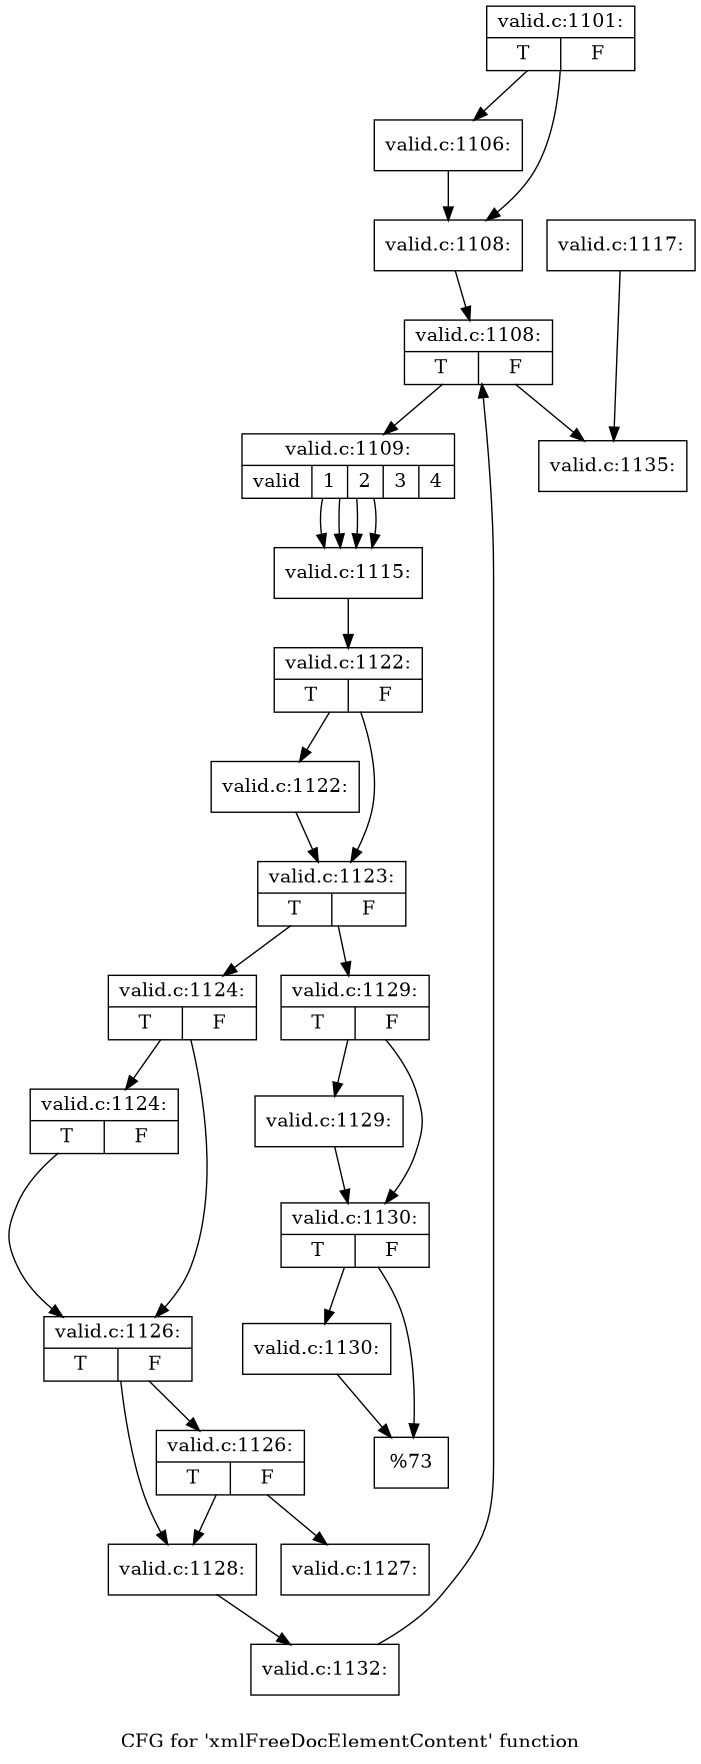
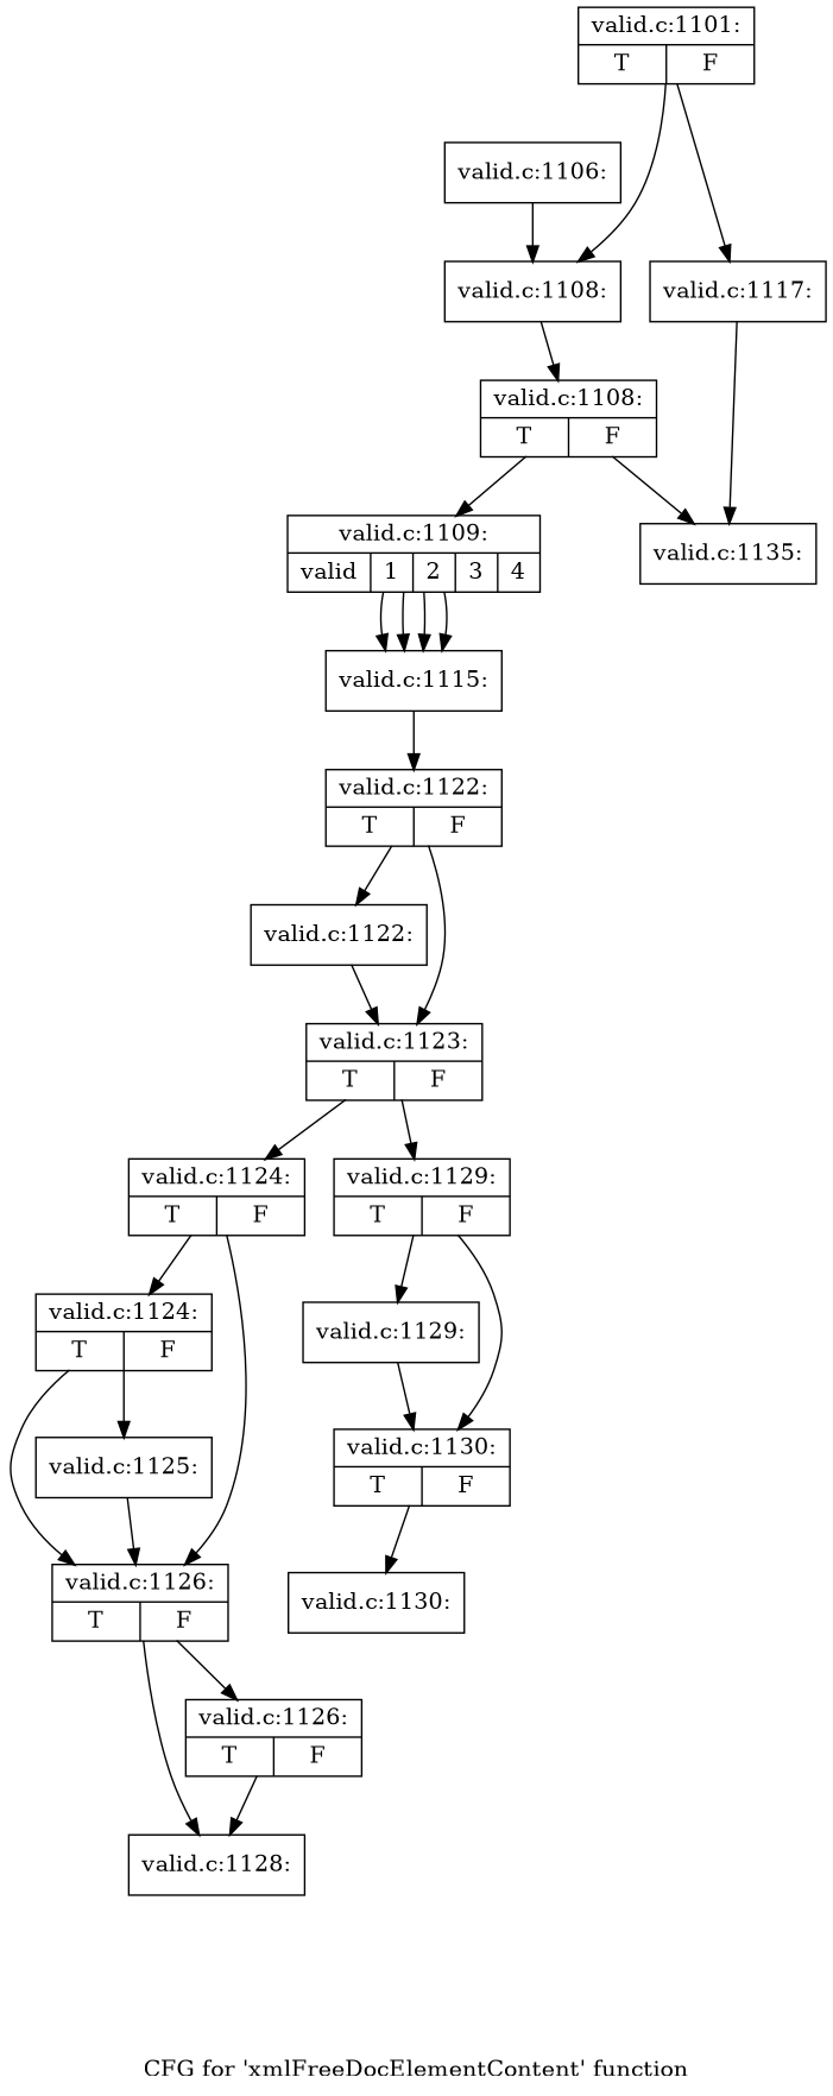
  digraph {
    label="CFG for 'xmlFreeDocElementContent' function"
    node [shape=record]
    n1 [label="{valid.c:1101:|{<s0>T|<s1>F}}"]
    n2 [label="{valid.c:1106:}"]
    n3 [label="{valid.c:1108:}"]
    n4 [label="{valid.c:1108:|{<s0>T|<s1>F}}"]
    n5 [label="{valid.c:1109:|{<s0>valid|<s1>1|<s2>2|<s3>3|<s4>4}}"]
    n6 [label="{valid.c:1135:}"]
    n7 [label="{valid.c:1115:}"]
    n8 [label="{valid.c:1117:}"]
    n9 [label="{valid.c:1122:|{<s0>T|<s1>F}}"]
    n10 [label="{valid.c:1122:}"]
    n11 [label="{valid.c:1123:|{<s0>T|<s1>F}}"]
    n12 [label="{valid.c:1124:|{<s0>T|<s1>F}}"]
    n13 [label="{valid.c:1129:|{<s0>T|<s1>F}}"]
    n14 [label="{valid.c:1124:|{<s0>T|<s1>F}}"]
    n15 [label="{valid.c:1126:|{<s0>T|<s1>F}}"]
    n16 [label="{valid.c:1129:}"]
    n17 [label="{valid.c:1130:|{<s0>T|<s1>F}}"]
+   n18 [label="{valid.c:1125:}"]
    n19 [label="{valid.c:1126:|{<s0>T|<s1>F}}"]
    n20 [label="{valid.c:1128:}"]
    n21 [label="{valid.c:1130:}"]
-   n22 [label="{%73}"]
-   n23 [label="{valid.c:1127:}"]
-   n24 [label="{valid.c:1132:}"]
-   n1 -> n2
+   n1 -> n8
    n1 -> n3
    n2 -> n3
    n3 -> n4
    n4 -> n5
    n4 -> n6
    n5 -> n7
    n5 -> n7
    n5 -> n7
    n5 -> n7
    n7 -> n9
    n8 -> n6
    n9 -> n10
    n9 -> n11
    n10 -> n11
    n11 -> n12
    n11 -> n13
    n12 -> n14
    n12 -> n15
    n13 -> n16
    n13 -> n17
    n14 -> n15
+   n14 -> n18
    n15 -> n19
    n15 -> n20
    n16 -> n17
    n17 -> n21
-   n17 -> n22
+   n18 -> n15
    n19 -> n20
-   n19 -> n23
-   n20 -> n24
-   n21 -> n22
-   n24 -> n4
  }
